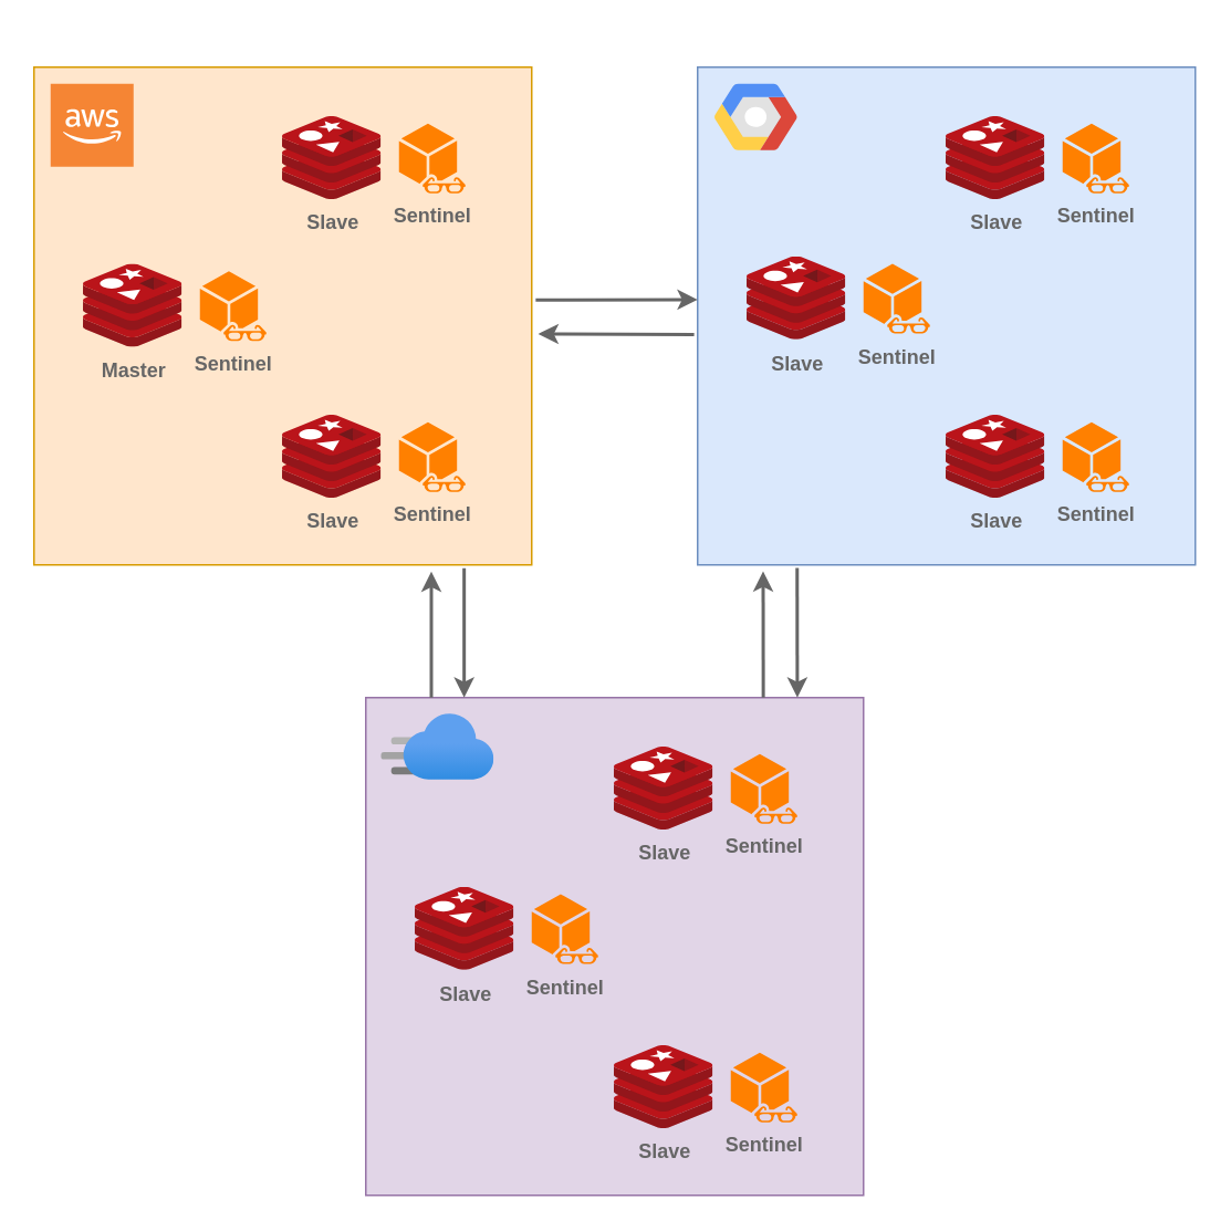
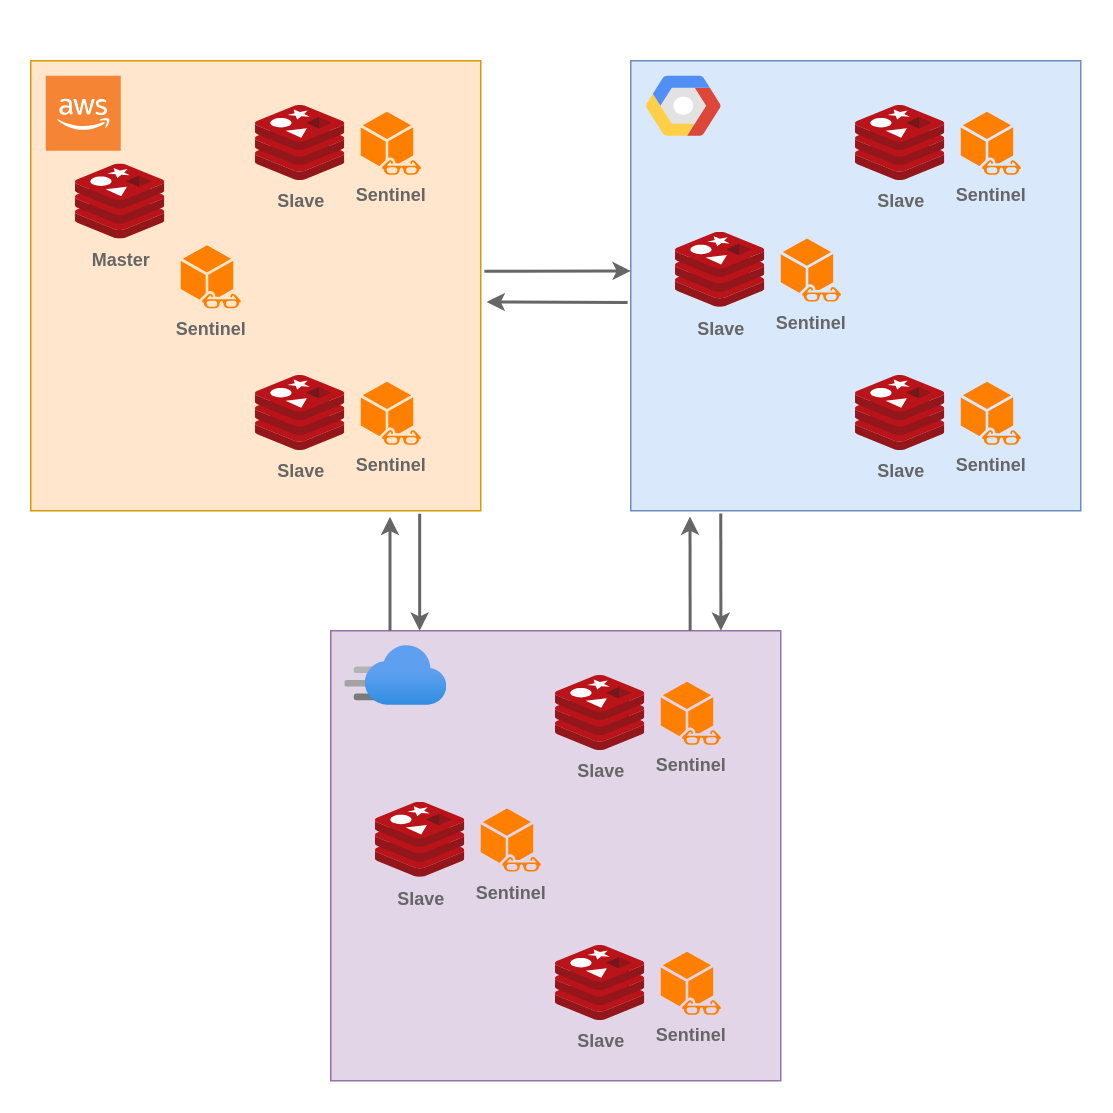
  <mxCell id="0" />
  <mxCell id="1" parent="0" />
  <mxCell id="2" value="" style="rounded=0;whiteSpace=wrap;html=1;fillColor=#ffe6cc;strokeColor=#d79b00;" parent="1" vertex="1"><mxGeometry x="20" y="40" width="300" height="300" as="geometry" /></mxCell>
  <mxCell id="3" value="" style="rounded=0;whiteSpace=wrap;html=1;fillColor=#dae8fc;strokeColor=#6c8ebf;" parent="1" vertex="1"><mxGeometry x="420" y="40" width="300" height="300" as="geometry" /></mxCell>
  <mxCell id="4" value="" style="shape=mxgraph.gcp2.google_cloud_platform;fillColor=#F6F6F6;strokeColor=none;shadow=0;gradientColor=none;fontColor=#007FFF;spacingRight=0;spacingLeft=6;" parent="1" vertex="1"><mxGeometry x="430" y="50" width="50" height="40" as="geometry" /></mxCell>
  <mxCell id="5" value="" style="outlineConnect=0;dashed=0;verticalLabelPosition=bottom;verticalAlign=top;align=center;html=1;shape=mxgraph.aws3.cloud_2;fillColor=#F58534;gradientColor=none;" parent="1" vertex="1"><mxGeometry x="30" y="50" width="50" height="50" as="geometry" /></mxCell>
  <mxCell id="6" value="" style="endArrow=classic;html=1;rounded=0;fontColor=#666666;entryX=0;entryY=0.467;entryDx=0;entryDy=0;entryPerimeter=0;exitX=1.008;exitY=0.468;exitDx=0;exitDy=0;exitPerimeter=0;strokeColor=#666666;strokeWidth=2;" parent="1" edge="1" target="3" source="2"><mxGeometry width="50" height="50" relative="1" as="geometry"><mxPoint x="431" y="170" as="sourcePoint" /><mxPoint x="500" y="170.1" as="targetPoint" /></mxGeometry></mxCell>
  <mxCell id="7" value="" style="endArrow=none;html=1;rounded=0;fontColor=#666666;entryX=-0.007;entryY=0.537;entryDx=0;entryDy=0;entryPerimeter=0;exitX=1.013;exitY=0.536;exitDx=0;exitDy=0;exitPerimeter=0;strokeColor=#666666;strokeWidth=2;startArrow=classic;startFill=1;endFill=0;" parent="1" edge="1" target="3" source="2"><mxGeometry width="50" height="50" relative="1" as="geometry"><mxPoint x="431" y="190" as="sourcePoint" /><mxPoint x="500" y="190.1" as="targetPoint" /></mxGeometry></mxCell>
  <mxCell id="8" value="" style="sketch=0;aspect=fixed;html=1;points=[];align=center;image;fontSize=12;image=img/lib/mscae/Cache_Redis_Product.svg;fontColor=#007FFF;gradientColor=none;opacity=0;" parent="1" vertex="1"><mxGeometry x="355" y="20" width="50" height="42" as="geometry" /></mxCell>
  <mxCell id="9" value="Sentinel" style="sketch=0;pointerEvents=1;shadow=0;dashed=0;html=1;strokeColor=none;fillColor=#FF8000;labelPosition=center;verticalLabelPosition=bottom;verticalAlign=top;outlineConnect=0;align=center;shape=mxgraph.office.communications.watcher_node;labelBackgroundColor=none;fillStyle=auto;fontColor=#666666;fontStyle=1" vertex="1" parent="1"><mxGeometry x="240" y="74" width="40" height="42" as="geometry" /></mxCell>
  <mxCell id="10" value="Sentinel" style="sketch=0;pointerEvents=1;shadow=0;dashed=0;html=1;strokeColor=none;fillColor=#FF8000;labelPosition=center;verticalLabelPosition=bottom;verticalAlign=top;outlineConnect=0;align=center;shape=mxgraph.office.communications.watcher_node;labelBackgroundColor=none;fillStyle=auto;fontColor=#666666;fontStyle=1" vertex="1" parent="1"><mxGeometry x="120" y="163" width="40" height="42" as="geometry" /></mxCell>
  <mxCell id="11" value="Sentinel" style="sketch=0;pointerEvents=1;shadow=0;dashed=0;html=1;strokeColor=none;fillColor=#FF8000;labelPosition=center;verticalLabelPosition=bottom;verticalAlign=top;outlineConnect=0;align=center;shape=mxgraph.office.communications.watcher_node;labelBackgroundColor=none;fillStyle=auto;fontColor=#666666;fontStyle=1" vertex="1" parent="1"><mxGeometry x="640" y="74" width="40" height="42" as="geometry" /></mxCell>
  <mxCell id="12" value="Sentinel" style="sketch=0;pointerEvents=1;shadow=0;dashed=0;html=1;strokeColor=none;fillColor=#FF8000;labelPosition=center;verticalLabelPosition=bottom;verticalAlign=top;outlineConnect=0;align=center;shape=mxgraph.office.communications.watcher_node;labelBackgroundColor=none;fillStyle=auto;fontColor=#666666;fontStyle=1" vertex="1" parent="1"><mxGeometry x="520" y="158.5" width="40" height="42" as="geometry" /></mxCell>
- <mxCell id="13" value="Master" style="sketch=0;aspect=fixed;html=1;points=[];align=center;image;fontSize=12;image=img/lib/mscae/Cache_Redis_Product.svg;fontColor=#666666;gradientColor=none;fontStyle=1;labelBackgroundColor=none;" vertex="1" parent="1"><mxGeometry x="50" y="159" width="59.53" height="50" as="geometry" /></mxCell>
+ <mxCell id="13" value="Master" style="sketch=0;aspect=fixed;html=1;points=[];align=center;image;fontSize=12;image=img/lib/mscae/Cache_Redis_Product.svg;fontColor=#666666;gradientColor=none;fontStyle=1;labelBackgroundColor=none;" vertex="1" parent="1"><mxGeometry x="50" y="109" width="59.53" height="50" as="geometry" /></mxCell>
  <mxCell id="14" value="Slave" style="sketch=0;aspect=fixed;html=1;points=[];align=center;image;fontSize=12;image=img/lib/mscae/Cache_Redis_Product.svg;fontColor=#666666;gradientColor=none;fontStyle=1;labelBackgroundColor=none;imageBackground=none;" vertex="1" parent="1"><mxGeometry x="170" y="70" width="59.53" height="50" as="geometry" /></mxCell>
  <mxCell id="15" value="Slave" style="sketch=0;aspect=fixed;html=1;points=[];align=center;image;fontSize=12;image=img/lib/mscae/Cache_Redis_Product.svg;fontColor=#666666;gradientColor=none;fontStyle=1;labelBackgroundColor=none;" vertex="1" parent="1"><mxGeometry x="450" y="154.5" width="59.53" height="50" as="geometry" /></mxCell>
  <mxCell id="16" value="Slave" style="sketch=0;aspect=fixed;html=1;points=[];align=center;image;fontSize=12;image=img/lib/mscae/Cache_Redis_Product.svg;fontColor=#666666;gradientColor=none;fontStyle=1;labelBackgroundColor=none;" vertex="1" parent="1"><mxGeometry x="570" y="70" width="59.53" height="50" as="geometry" /></mxCell>
  <mxCell id="17" value="" style="rounded=0;whiteSpace=wrap;html=1;fillColor=#e1d5e7;strokeColor=#9673a6;" vertex="1" parent="1"><mxGeometry x="220" y="420" width="300" height="300" as="geometry" /></mxCell>
  <mxCell id="18" value="Sentinel" style="sketch=0;pointerEvents=1;shadow=0;dashed=0;html=1;strokeColor=none;fillColor=#FF8000;labelPosition=center;verticalLabelPosition=bottom;verticalAlign=top;outlineConnect=0;align=center;shape=mxgraph.office.communications.watcher_node;labelBackgroundColor=none;fillStyle=auto;fontColor=#666666;fontStyle=1" vertex="1" parent="1"><mxGeometry x="440" y="454" width="40" height="42" as="geometry" /></mxCell>
  <mxCell id="19" value="Sentinel" style="sketch=0;pointerEvents=1;shadow=0;dashed=0;html=1;strokeColor=none;fillColor=#FF8000;labelPosition=center;verticalLabelPosition=bottom;verticalAlign=top;outlineConnect=0;align=center;shape=mxgraph.office.communications.watcher_node;labelBackgroundColor=none;fillStyle=auto;fontColor=#666666;fontStyle=1" vertex="1" parent="1"><mxGeometry x="320" y="538.5" width="40" height="42" as="geometry" /></mxCell>
  <mxCell id="20" value="Slave" style="sketch=0;aspect=fixed;html=1;points=[];align=center;image;fontSize=12;image=img/lib/mscae/Cache_Redis_Product.svg;fontColor=#666666;gradientColor=none;fontStyle=1;labelBackgroundColor=none;" vertex="1" parent="1"><mxGeometry x="250" y="534.5" width="59.53" height="50" as="geometry" /></mxCell>
  <mxCell id="21" value="Slave" style="sketch=0;aspect=fixed;html=1;points=[];align=center;image;fontSize=12;image=img/lib/mscae/Cache_Redis_Product.svg;fontColor=#666666;gradientColor=none;fontStyle=1;labelBackgroundColor=none;" vertex="1" parent="1"><mxGeometry x="370" y="450" width="59.53" height="50" as="geometry" /></mxCell>
  <mxCell id="22" value="" style="image;aspect=fixed;html=1;points=[];align=center;fontSize=12;image=img/lib/azure2/networking/CDN_Profiles.svg;" vertex="1" parent="1"><mxGeometry x="229.53" y="430" width="68" height="40" as="geometry" /></mxCell>
  <mxCell id="23" value="" style="endArrow=classic;html=1;rounded=0;fontColor=#666666;entryX=0.94;entryY=-0.003;entryDx=0;entryDy=0;entryPerimeter=0;exitX=0.273;exitY=1.003;exitDx=0;exitDy=0;exitPerimeter=0;strokeColor=#666666;strokeWidth=2;" edge="1" parent="1"><mxGeometry width="50" height="50" relative="1" as="geometry"><mxPoint x="480" y="341.8" as="sourcePoint" /><mxPoint x="480.1" y="420" as="targetPoint" /></mxGeometry></mxCell>
  <mxCell id="24" value="" style="endArrow=none;html=1;rounded=0;fontColor=#666666;entryX=0.86;entryY=-0.003;entryDx=0;entryDy=0;entryPerimeter=0;exitX=0.193;exitY=1.01;exitDx=0;exitDy=0;exitPerimeter=0;strokeColor=#666666;strokeWidth=2;startArrow=classic;startFill=1;endFill=0;" edge="1" parent="1"><mxGeometry width="50" height="50" relative="1" as="geometry"><mxPoint x="459.5" y="343.9" as="sourcePoint" /><mxPoint x="459.6" y="420" as="targetPoint" /></mxGeometry></mxCell>
  <mxCell id="25" value="" style="endArrow=none;html=1;rounded=0;fontColor=#666666;entryX=0.86;entryY=-0.003;entryDx=0;entryDy=0;entryPerimeter=0;exitX=0.193;exitY=1.01;exitDx=0;exitDy=0;exitPerimeter=0;strokeColor=#666666;strokeWidth=2;startArrow=classic;startFill=1;endFill=0;" edge="1" parent="1"><mxGeometry width="50" height="50" relative="1" as="geometry"><mxPoint x="259.5" y="344" as="sourcePoint" /><mxPoint x="259.5" y="420" as="targetPoint" /></mxGeometry></mxCell>
  <mxCell id="26" value="" style="endArrow=classic;html=1;rounded=0;fontColor=#666666;entryX=0.94;entryY=-0.003;entryDx=0;entryDy=0;entryPerimeter=0;exitX=0.273;exitY=1.003;exitDx=0;exitDy=0;exitPerimeter=0;strokeColor=#666666;strokeWidth=2;" edge="1" parent="1"><mxGeometry width="50" height="50" relative="1" as="geometry"><mxPoint x="279.27" y="342" as="sourcePoint" /><mxPoint x="279.27" y="420" as="targetPoint" /></mxGeometry></mxCell>
  <mxCell id="27" value="Sentinel" style="sketch=0;pointerEvents=1;shadow=0;dashed=0;html=1;strokeColor=none;fillColor=#FF8000;labelPosition=center;verticalLabelPosition=bottom;verticalAlign=top;outlineConnect=0;align=center;shape=mxgraph.office.communications.watcher_node;labelBackgroundColor=none;fillStyle=auto;fontColor=#666666;fontStyle=1" vertex="1" parent="1"><mxGeometry x="240" y="254" width="40" height="42" as="geometry" /></mxCell>
  <mxCell id="28" value="Slave" style="sketch=0;aspect=fixed;html=1;points=[];align=center;image;fontSize=12;image=img/lib/mscae/Cache_Redis_Product.svg;fontColor=#666666;gradientColor=none;fontStyle=1;labelBackgroundColor=none;imageBackground=none;" vertex="1" parent="1"><mxGeometry x="170" y="250" width="59.53" height="50" as="geometry" /></mxCell>
  <mxCell id="29" value="Sentinel" style="sketch=0;pointerEvents=1;shadow=0;dashed=0;html=1;strokeColor=none;fillColor=#FF8000;labelPosition=center;verticalLabelPosition=bottom;verticalAlign=top;outlineConnect=0;align=center;shape=mxgraph.office.communications.watcher_node;labelBackgroundColor=none;fillStyle=auto;fontColor=#666666;fontStyle=1" vertex="1" parent="1"><mxGeometry x="640" y="254" width="40" height="42" as="geometry" /></mxCell>
  <mxCell id="30" value="Slave" style="sketch=0;aspect=fixed;html=1;points=[];align=center;image;fontSize=12;image=img/lib/mscae/Cache_Redis_Product.svg;fontColor=#666666;gradientColor=none;fontStyle=1;labelBackgroundColor=none;imageBackground=none;" vertex="1" parent="1"><mxGeometry x="570" y="250" width="59.53" height="50" as="geometry" /></mxCell>
  <mxCell id="31" value="Sentinel" style="sketch=0;pointerEvents=1;shadow=0;dashed=0;html=1;strokeColor=none;fillColor=#FF8000;labelPosition=center;verticalLabelPosition=bottom;verticalAlign=top;outlineConnect=0;align=center;shape=mxgraph.office.communications.watcher_node;labelBackgroundColor=none;fillStyle=auto;fontColor=#666666;fontStyle=1" vertex="1" parent="1"><mxGeometry x="440" y="634" width="40" height="42" as="geometry" /></mxCell>
  <mxCell id="32" value="Slave" style="sketch=0;aspect=fixed;html=1;points=[];align=center;image;fontSize=12;image=img/lib/mscae/Cache_Redis_Product.svg;fontColor=#666666;gradientColor=none;fontStyle=1;labelBackgroundColor=none;imageBackground=none;" vertex="1" parent="1"><mxGeometry x="370" y="630" width="59.53" height="50" as="geometry" /></mxCell>
